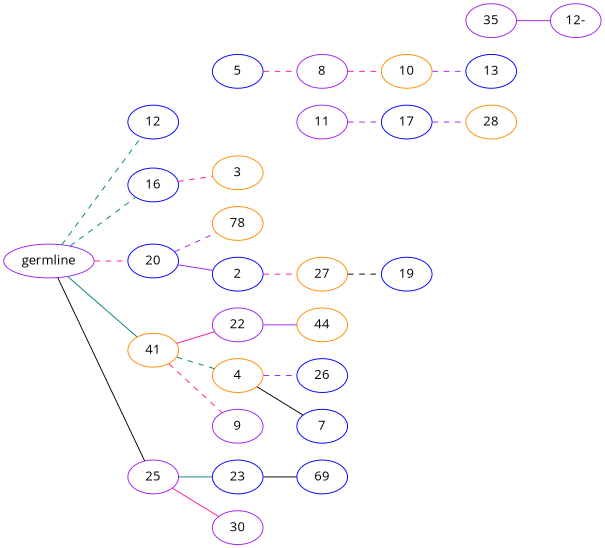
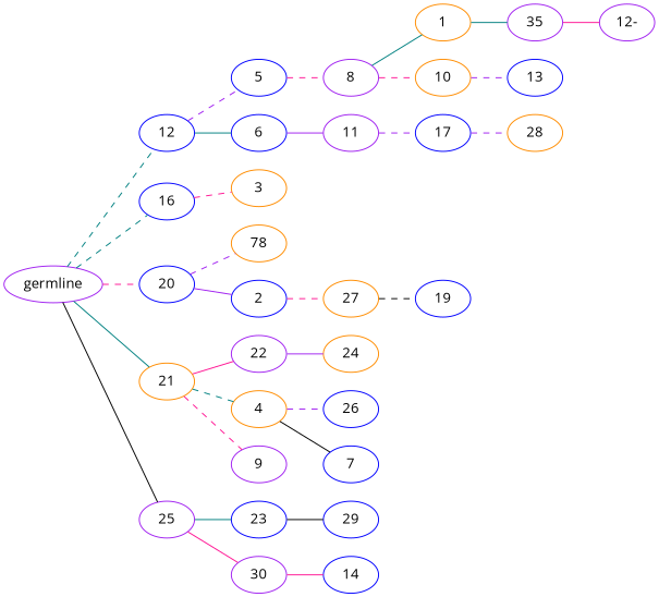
  graph {
    fontname="Open Sans"
    rankdir=LR
    node [color=blue fontname="Open Sans"]
    edge [color=deeppink fontname="Open Sans" style=dashed]
    n1 [color=purple label=germline]
    n2 [label=12]
    n3 [label=16]
    n4 [label=20]
-   n5 [color=darkorange label=41]
+   n5 [color=darkorange label=21]
    n6 [color=purple label=25]
    n7 [label=5]
+   n8 [label=6]
    n9 [color=darkorange label=3]
    n10 [color=darkorange label=78]
    n11 [label=2]
    n12 [color=purple label=22]
    n13 [color=darkorange label=4]
    n14 [color=purple label=9]
    n15 [label=23]
    n16 [color=purple label=30]
    n17 [color=purple label=8]
    n18 [color=purple label=11]
+   n19 [color=darkorange label=1]
    n20 [color=darkorange label=10]
    n21 [color=purple label=35]
    n22 [label=13]
    n23 [color=purple label="12-"]
    n24 [label=17]
    n25 [color=darkorange label=28]
    n26 [color=darkorange label=27]
    n27 [label=19]
-   n28 [color=darkorange label=44]
+   n28 [color=darkorange label=24]
    n29 [label=26]
    n30 [label=7]
-   n31 [label=69]
+   n31 [label=29]
+   n32 [label=14]
    n1 -- n2 [color=teal]
    n1 -- n3 [color=teal]
    n1 -- n4
    n1 -- n5 [color=teal style=solid]
    n1 -- n6 [color=black style=solid]
+   n2 -- n7 [color=purple]
+   n2 -- n8 [color=teal style=solid]
    n3 -- n9
    n4 -- n10 [color=purple]
    n4 -- n11 [color=purple style=solid]
    n5 -- n12 [style=solid]
    n5 -- n13 [color=teal]
    n5 -- n14
    n6 -- n15 [color=teal style=solid]
    n6 -- n16 [style=solid]
    n7 -- n17
+   n8 -- n18 [color=purple style=solid]
    n11 -- n26
    n12 -- n28 [color=purple style=solid]
    n13 -- n29 [color=purple]
    n13 -- n30 [color=black style=solid]
    n15 -- n31 [color=black style=solid]
+   n16 -- n32 [style=solid]
+   n17 -- n19 [color=teal style=solid]
    n17 -- n20
    n18 -- n24 [color=purple]
+   n19 -- n21 [color=teal style=solid]
    n20 -- n22 [color=purple]
-   n21 -- n23 [color=purple style=solid]
+   n21 -- n23 [style=solid]
    n24 -- n25 [color=purple]
    n26 -- n27 [color=black]
  }
